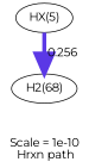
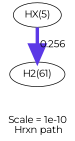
  digraph {
    fontname=Montserrat
    label="Scale = 1e-10\l Hrxn path"
    node [fontname=Montserrat]
    n1 [label="HX(5)"]
-   n2 [label="H2(68)"]
+   n2 [label="H2(61)"]
    n1 -> n2 [arrowsize=2.49 color="0.7, 0.756, 0.9" fontname=Montserrat label=" 0.256" style="setlinewidth(4.97)"]
  }
